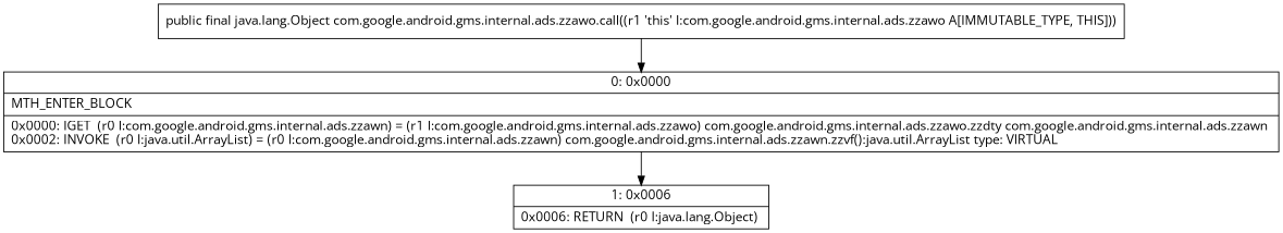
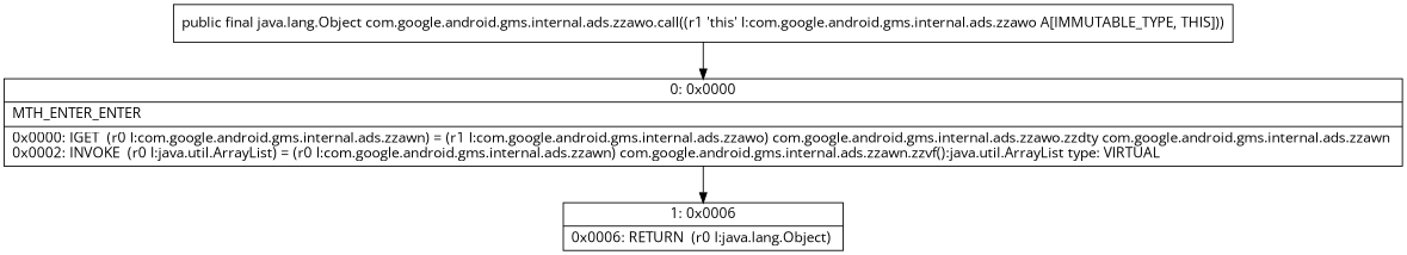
  digraph {
    fontname="Open Sans"
    node [shape=record fontname="Open Sans"]
    edge [fontname="Open Sans"]
-   n1 [label="{0\:\ 0x0000|MTH_ENTER_BLOCK\l|0x0000: IGET  (r0 I:com.google.android.gms.internal.ads.zzawn) = (r1 I:com.google.android.gms.internal.ads.zzawo) com.google.android.gms.internal.ads.zzawo.zzdty com.google.android.gms.internal.ads.zzawn \l0x0002: INVOKE  (r0 I:java.util.ArrayList) = (r0 I:com.google.android.gms.internal.ads.zzawn) com.google.android.gms.internal.ads.zzawn.zzvf():java.util.ArrayList type: VIRTUAL \l}"]
+   n1 [label="{0\:\ 0x0000|MTH_ENTER_ENTER\l|0x0000: IGET  (r0 I:com.google.android.gms.internal.ads.zzawn) = (r1 I:com.google.android.gms.internal.ads.zzawo) com.google.android.gms.internal.ads.zzawo.zzdty com.google.android.gms.internal.ads.zzawn \l0x0002: INVOKE  (r0 I:java.util.ArrayList) = (r0 I:com.google.android.gms.internal.ads.zzawn) com.google.android.gms.internal.ads.zzawn.zzvf():java.util.ArrayList type: VIRTUAL \l}"]
    n2 [label="{1\:\ 0x0006|0x0006: RETURN  (r0 I:java.lang.Object) \l}"]
    n3 [label="{public final java.lang.Object com.google.android.gms.internal.ads.zzawo.call((r1 'this' I:com.google.android.gms.internal.ads.zzawo A[IMMUTABLE_TYPE, THIS])) }"]
    n1 -> n2
    n3 -> n1
  }
